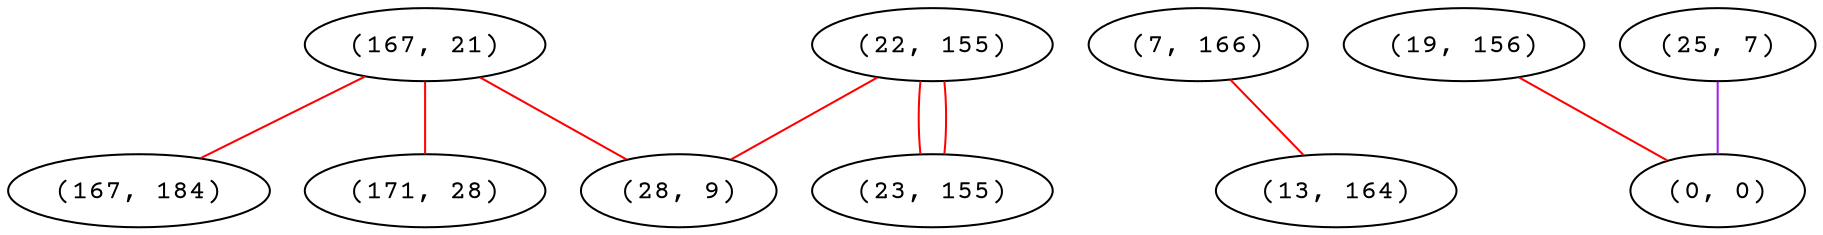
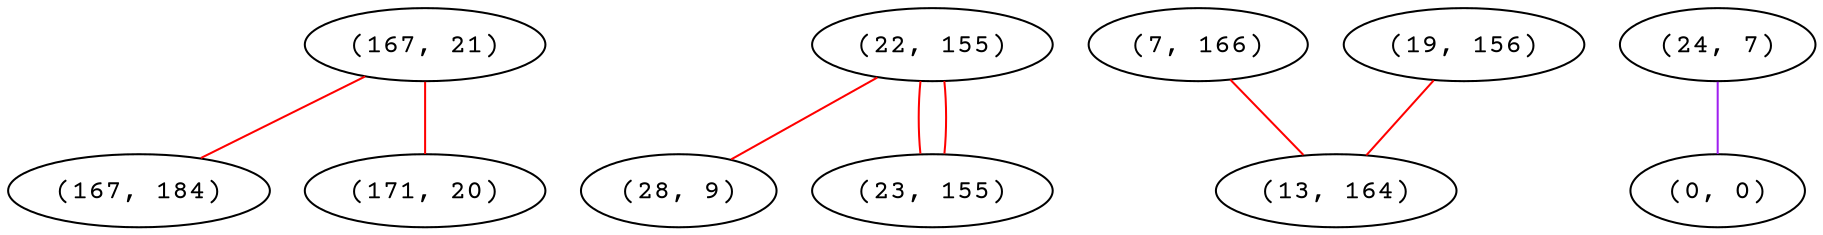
  graph {
    fontname="Courier Prime"
    node [fontname="Courier Prime"]
    edge [color=red fontname="Courier Prime" weight=1]
    "(167, 21)"
    "(28, 9)"
    "(167, 184)"
-   "(171, 20)" [label="(171, 28)"]
+   "(171, 20)"
    "(19, 156)"
    "(13, 164)"
    "(22, 155)"
    "(23, 155)"
-   "(25, 7)"
+   "(25, 7)" [label="(24, 7)"]
    "(0, 0)"
    "(7, 166)"
-   "(167, 21)" -- "(28, 9)"
    "(167, 21)" -- "(167, 184)"
    "(167, 21)" -- "(171, 20)"
-   "(19, 156)" -- "(0, 0)"
+   "(19, 156)" -- "(13, 164)"
    "(22, 155)" -- "(28, 9)"
    "(22, 155)" -- "(23, 155)"
    "(22, 155)" -- "(23, 155)"
    "(25, 7)" -- "(0, 0)" [color=purple weight=4]
    "(7, 166)" -- "(13, 164)"
  }
